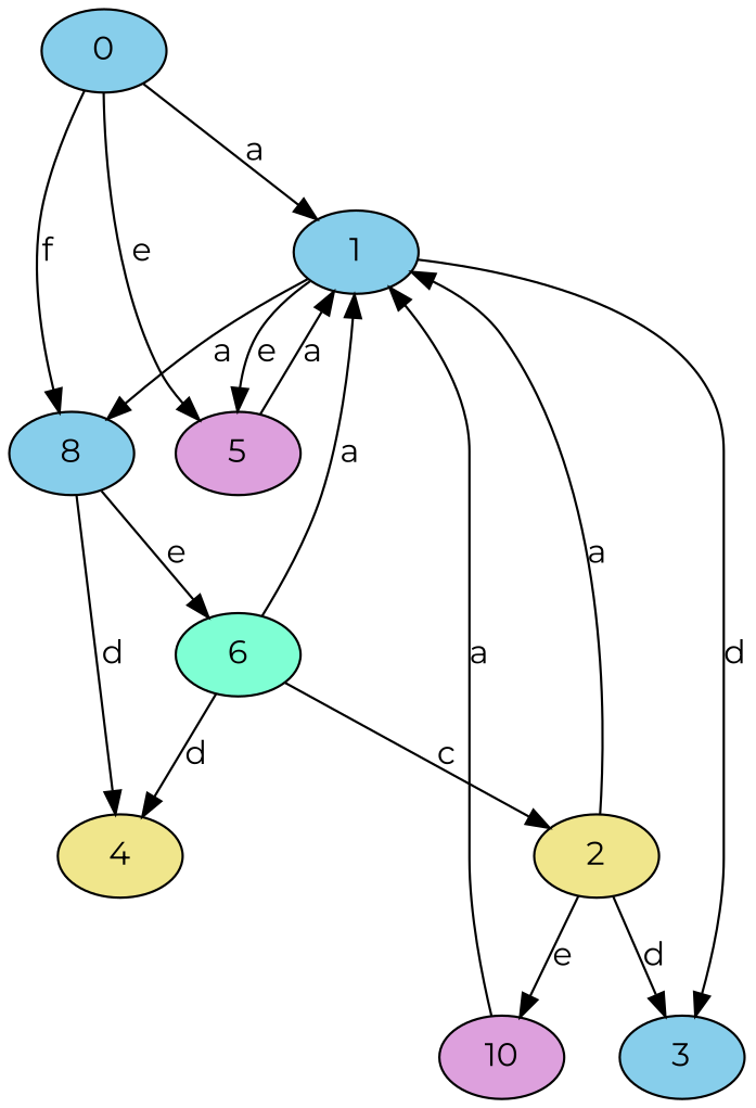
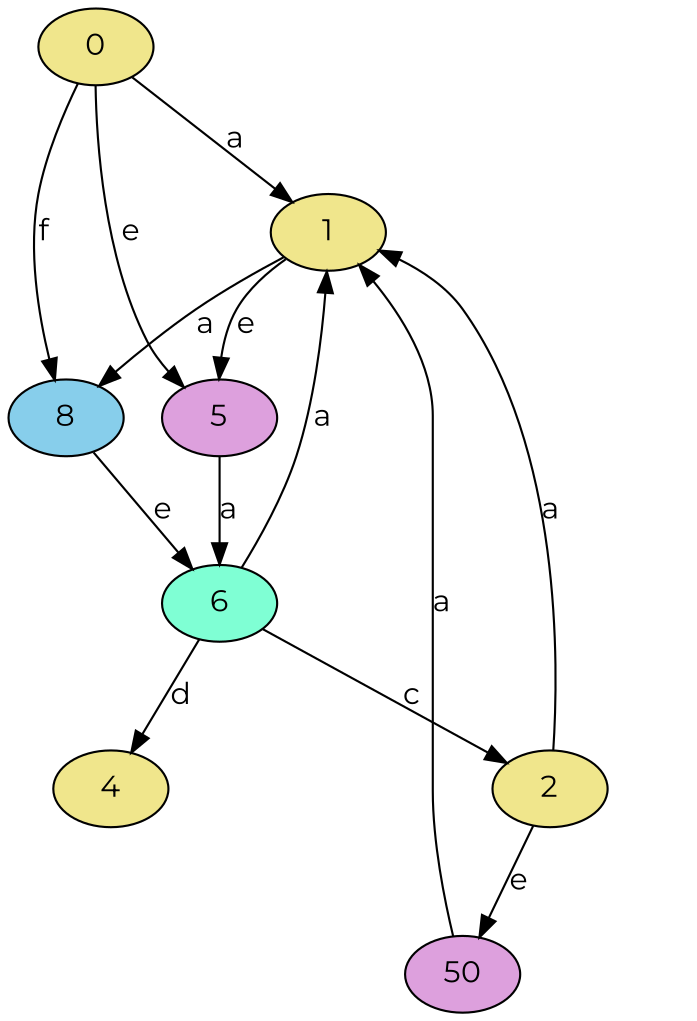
  strict digraph {
    fontname=Montserrat
    node [fillcolor=khaki fontname=Montserrat style=filled]
    edge [fontname=Montserrat]
-   1 [fillcolor=skyblue]
-   0 [fillcolor=skyblue]
+   1
+   0
    5 [fillcolor=plum]
    8 [fillcolor=skyblue]
-   3 [fillcolor=skyblue]
    6 [fillcolor=aquamarine]
    4
    2
-   10 [fillcolor=plum]
+   10 [fillcolor=plum label=50]
    1 -> 5 [label=e]
    1 -> 8 [label=a]
-   1 -> 3 [label=d]
    0 -> 1 [label=a]
    0 -> 5 [label=e]
    0 -> 8 [label=f]
-   5 -> 1 [label=a]
+   5 -> 6 [label=a]
    8 -> 6 [label=e]
-   8 -> 4 [label=d]
    6 -> 1 [label=a]
    6 -> 4 [label=d]
    6 -> 2 [label=c]
    2 -> 1 [label=a]
-   2 -> 3 [label=d]
    2 -> 10 [label=e]
    10 -> 1 [label=a]
  }
